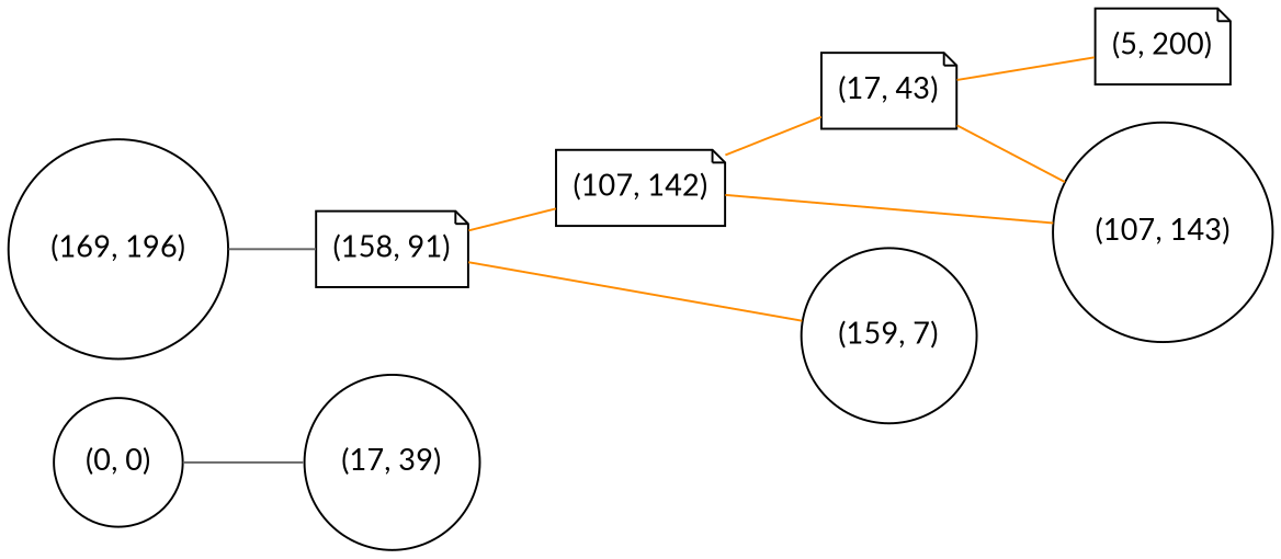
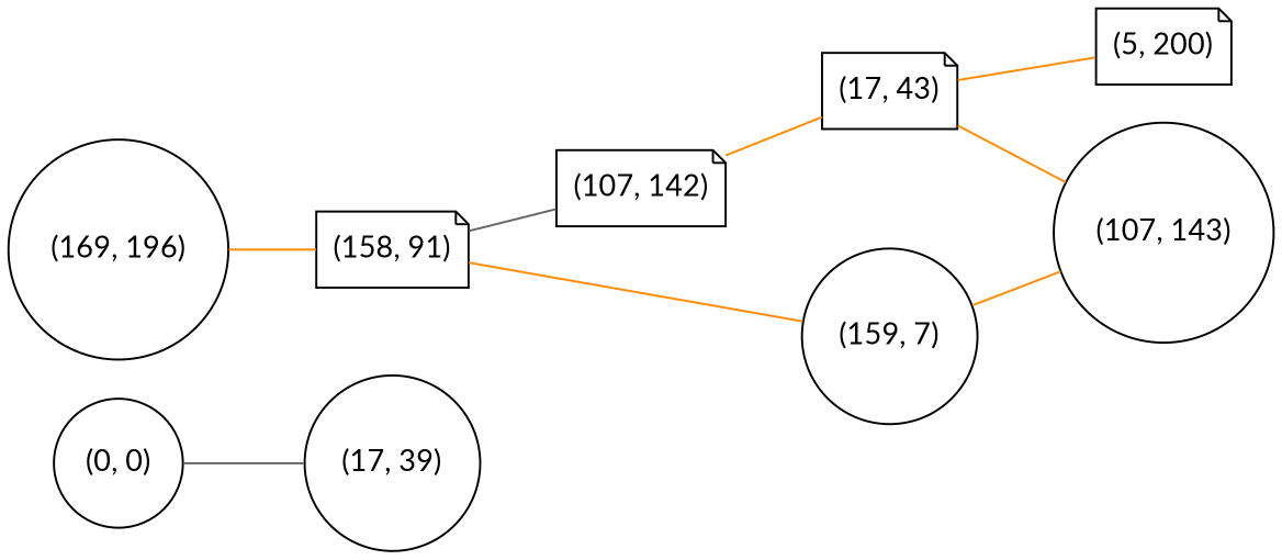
  graph {
    fontname=Lato
    rankdir=LR
    node [fontname=Lato shape=circle]
    edge [color=darkorange fontname=Lato weight=1]
    "(0, 0)"
    "(17, 39)"
    n3 [label="(158, 91)" shape=note]
    "(169, 196)"
    "(107, 142)" [shape=note]
    "(159, 7)"
    "(17, 43)" [shape=note]
    "(107, 143)"
    "(5, 200)" [shape=note]
    "(0, 0)" -- "(17, 39)" [color=gray40 weight=4]
-   n3 -- "(107, 142)"
+   n3 -- "(107, 142)" [color=gray40]
    n3 -- "(159, 7)"
-   "(169, 196)" -- n3 [color=gray40]
+   "(169, 196)" -- n3
    "(107, 142)" -- "(17, 43)"
-   "(107, 142)" -- "(107, 143)"
+   "(159, 7)" -- "(107, 143)"
    "(17, 43)" -- "(107, 143)"
    "(17, 43)" -- "(5, 200)"
  }
